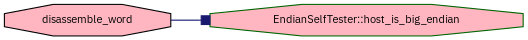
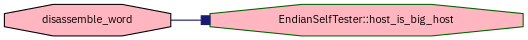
  digraph {
    rankdir=LR
    fontname="IBM Plex Sans"
    node [fillcolor=lightpink fontname="IBM Plex Sans" fontsize=10 shape=octagon style=filled]
    n1 [color=black fontcolor=black height=0.2 label=disassemble_word width=0.4]
-   n2 [color=darkgreen height=0.2 label="EndianSelfTester::host_is_big_endian" width=0.4]
+   n2 [color=darkgreen height=0.2 label="EndianSelfTester::host_is_big_host" width=0.4]
    n1 -> n2 [color=midnightblue fontname="IBM Plex Sans" fontsize=10 labelfontname=FreeSans labelfontsize=10 style=solid arrowhead=box]
  }
